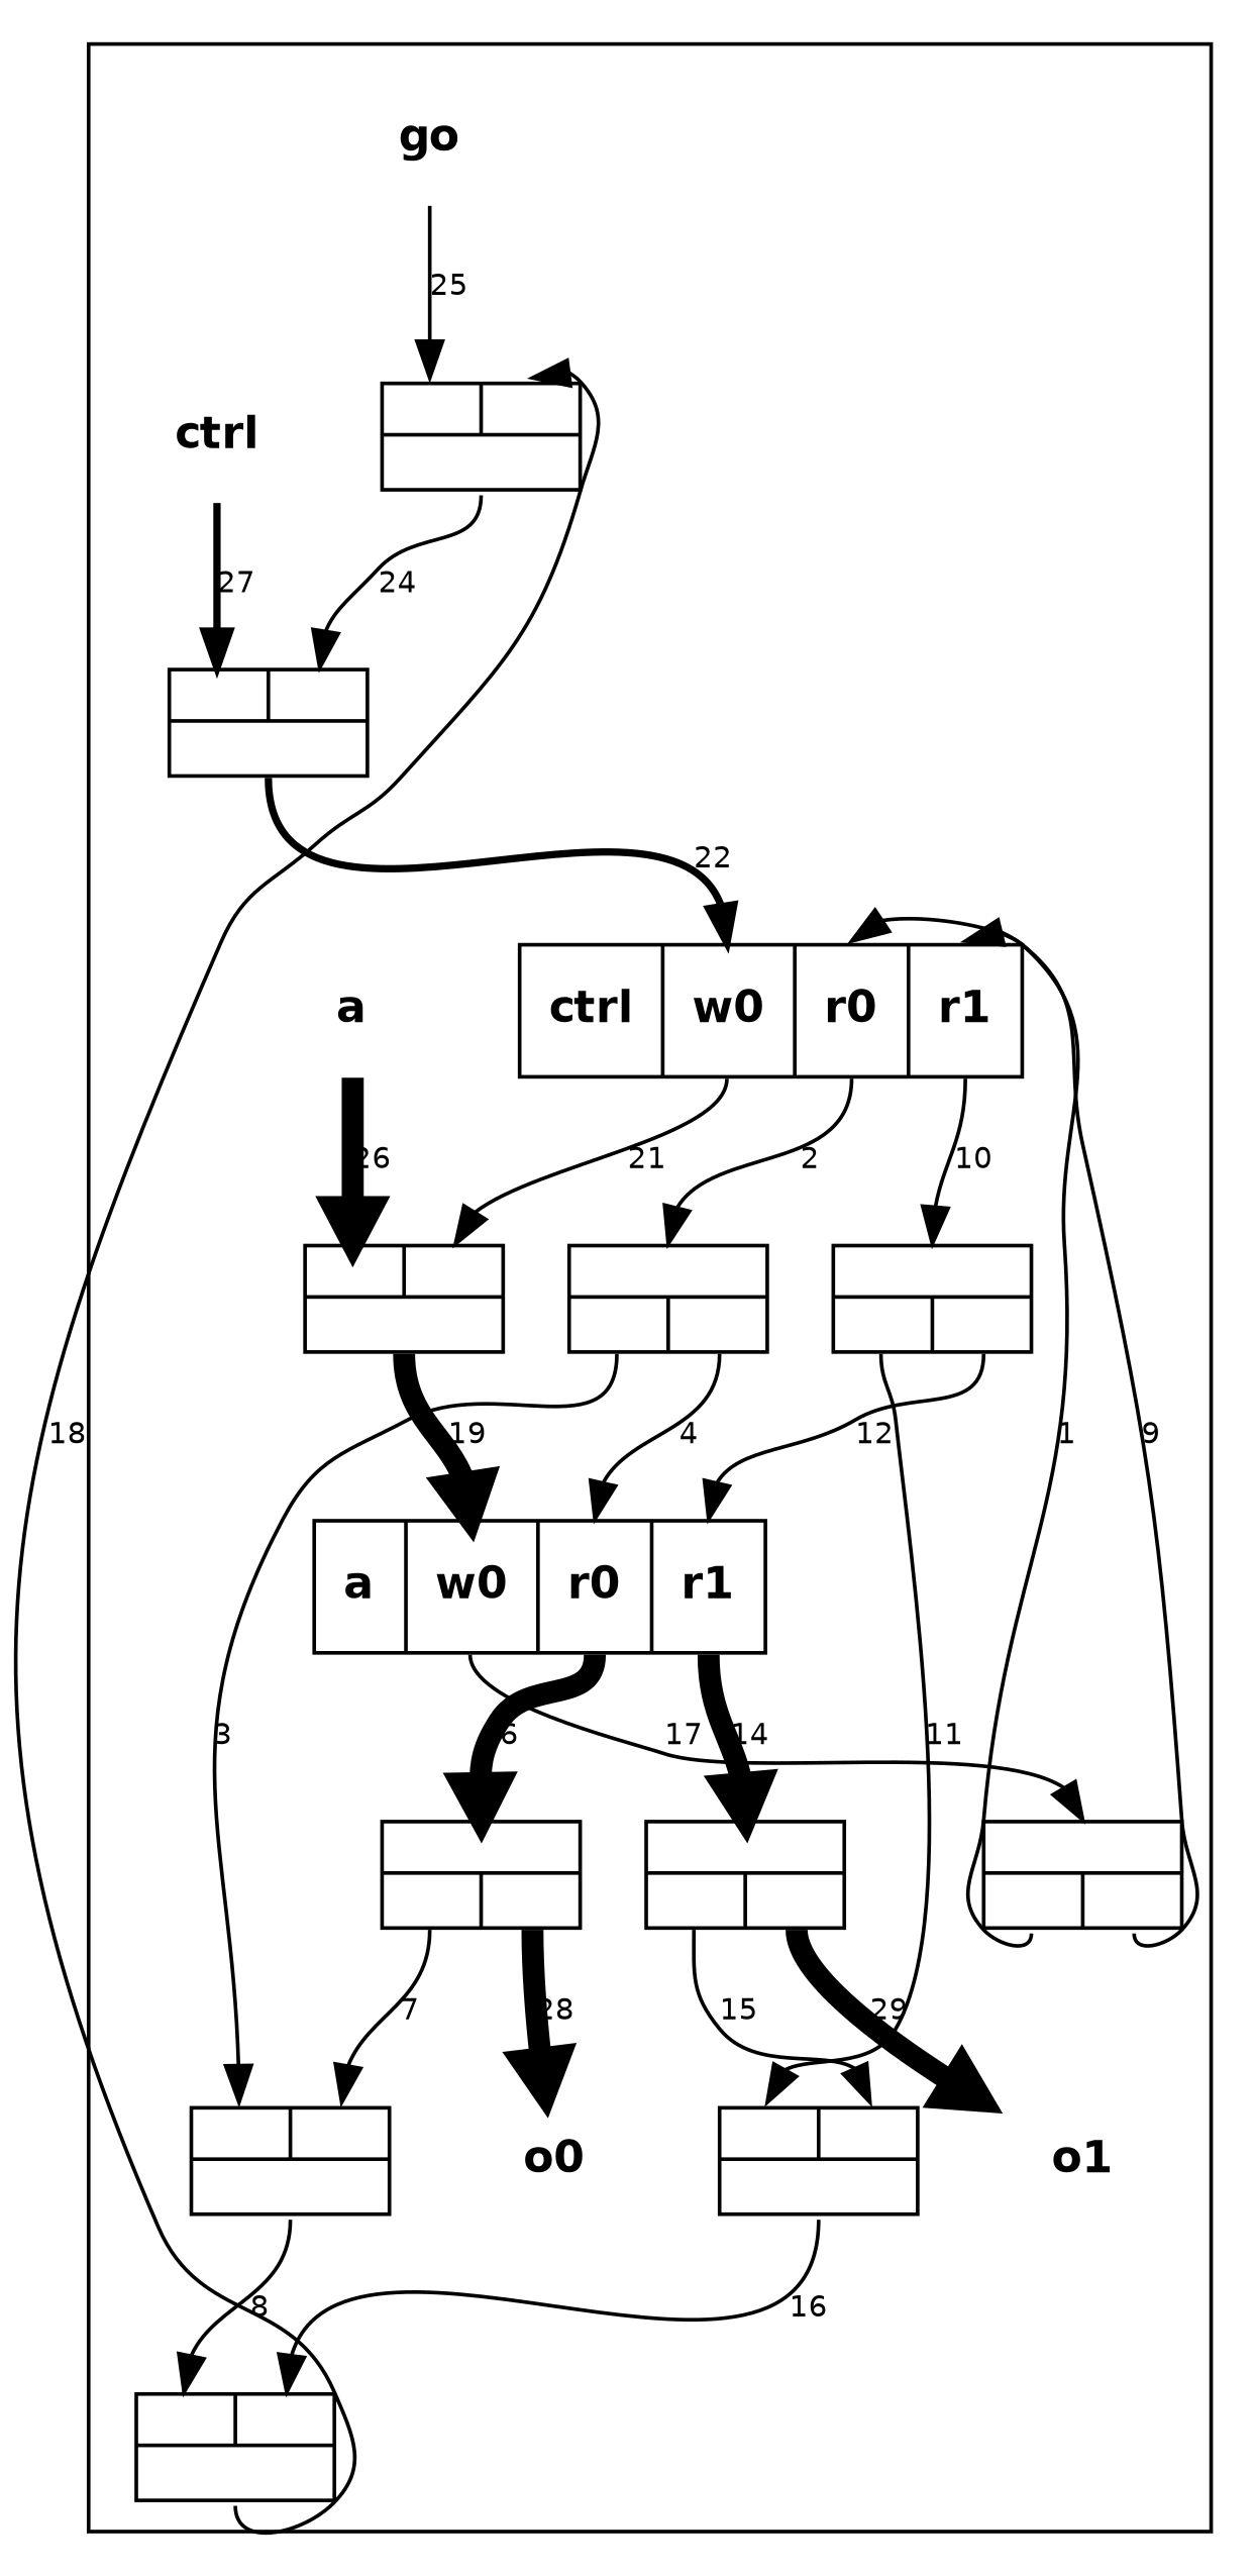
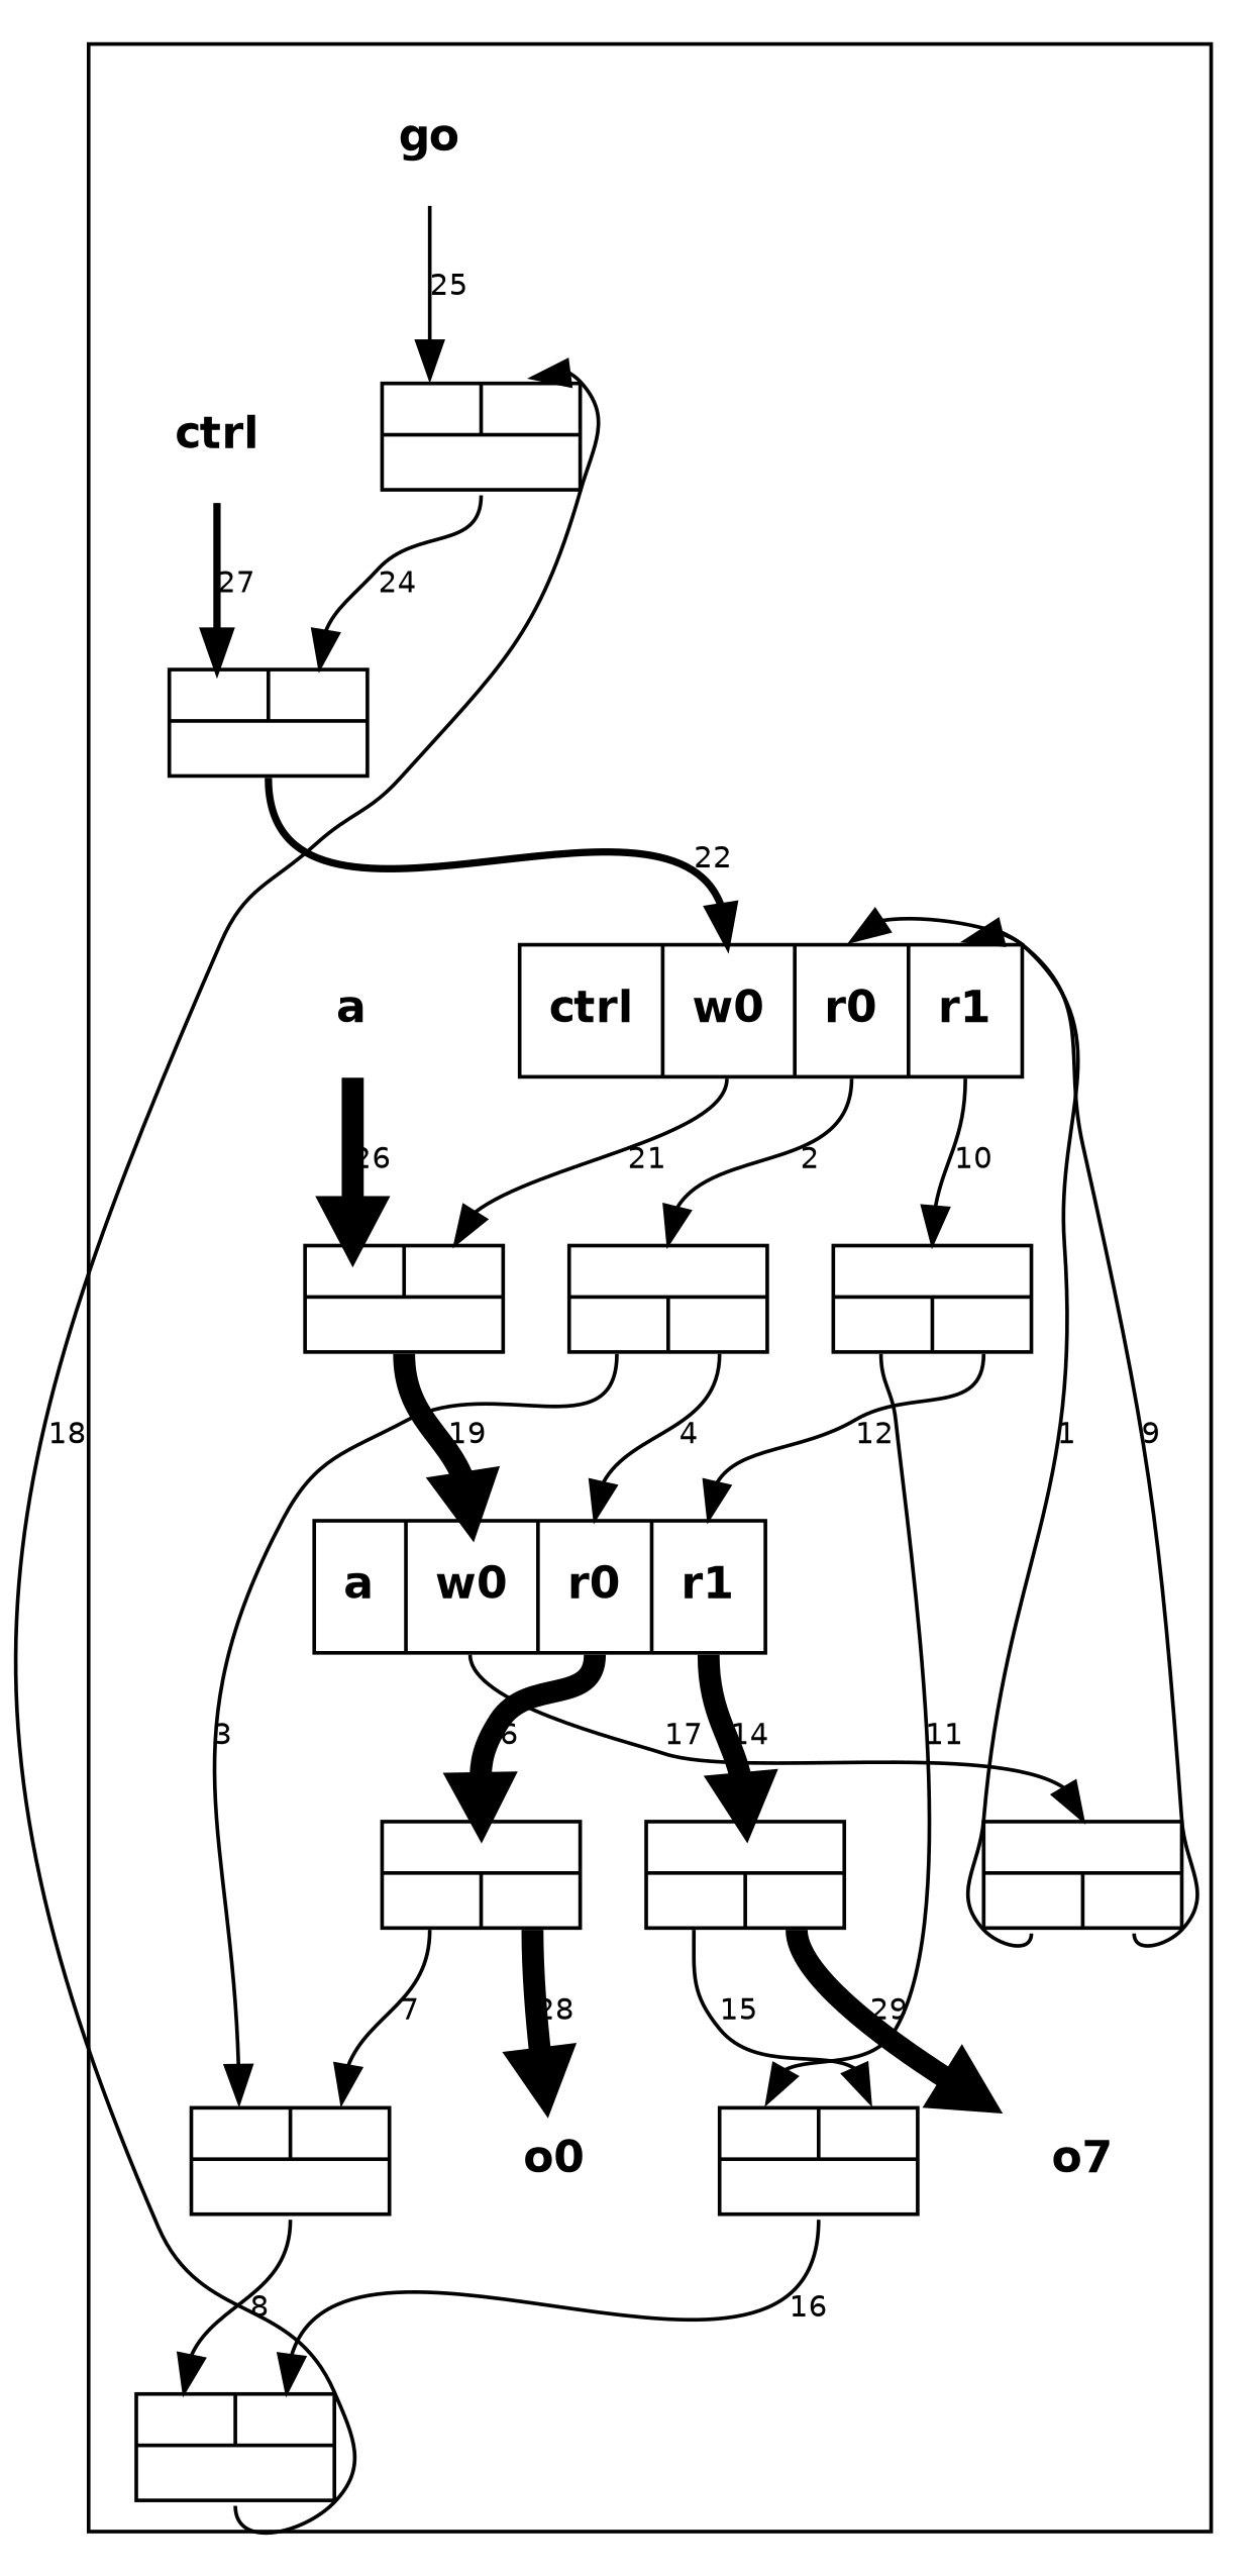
  digraph {
    node [fontname="Helvetica-Bold" fontsize=2 shape=record nojustify=true]
    edge [arrowhead=normal fontname=Helvetica fontsize=8 headport="i0:n" labelfontname=Helvetica labelfontsize=8 penwidth=1 tailport="o:s" weight=1]
    n1 [fontsize=12 label=go portref=0 shape=none style=bold nojustify=""]
    n2 [compref=13 height=0.4 label="{{<i0>|<i1>}|{<o>}}"]
    n3 [fontsize=12 label=a portref=1 shape=none style=bold nojustify=""]
    n4 [compref=14 height=0.4 label="{{<i0>|<i1>}|{<o>}}"]
    n5 [fontsize=12 label=ctrl portref=2 shape=none style=bold nojustify=""]
    n6 [compref=15 height=0.4 label="{{<i0>|<i1>}|{<o>}}"]
    n7 [fontsize=12 label=o0 portref=3 shape=none style=bold nojustify=""]
-   n8 [fontsize=12 label=o1 portref=4 shape=none style=bold nojustify=""]
+   n8 [fontsize=12 label=o7 portref=4 shape=none style=bold nojustify=""]
    n9 [compref=2 height=0.4 label="{{<i>}|{<o0>|<o1>}}"]
    n10 [compref=3 height=0.4 label="{{<i0>|<i1>}|{<o>}}"]
    n11 [compref=9 fontsize=12 label="a|<w0>w0|<r0>r0|<r1>r1" nojustify=""]
    n12 [compref=8 height=0.4 label="{{<i0>|<i1>}|{<o>}}"]
    n13 [compref=5 height=0.4 label="{{<i>}|{<o0>|<o1>}}"]
    n14 [compref=6 height=0.4 label="{{<i0>|<i1>}|{<o>}}"]
    n15 [compref=7 height=0.4 label="{{<i>}|{<o0>|<o1>}}"]
    n16 [compref=11 fontsize=12 label="ctrl|<w0>w0|<r0>r0|<r1>r1" nojustify=""]
    n17 [compref=16 height=0.4 label="{{<i>}|{<o0>|<o1>}}"]
    n18 [compref=17 height=0.4 label="{{<i>}|{<o0>|<o1>}}"]
    subgraph cluster_1 {
      n1
      n2
      n3
      n4
      n5
      n6
      n7
      n8
      n9
      n10
      n11
      n12
      n13
      n14
      n15
      n16
      n17
      n18
    }
    n1 -> n2 [label=25 linkref=25]
    n2 -> n6 [headport="i1:n" label=24 linkref=24]
    n3 -> n4 [label=26 linkref=26 penwidth=6 weight=6]
    n4 -> n11 [headport="w0:n" label=19 linkref=19 penwidth=6 weight=6]
    n5 -> n6 [label=27 linkref=27 penwidth=2 weight=2]
    n6 -> n16 [headport="w0:n" label=22 linkref=22 penwidth=2 weight=2]
    n9 -> n10 [label=3 linkref=3 tailport="o0:s"]
    n9 -> n11 [headport="r0:n" label=4 linkref=4 tailport="o1:s"]
    n10 -> n12 [label=8 linkref=8]
    n11 -> n15 [headport="i:n" label=17 linkref=17 tailport="w0:s"]
    n11 -> n17 [headport="i:n" label=6 linkref=6 penwidth=6 tailport="r0:s" weight=6]
    n11 -> n18 [headport="i:n" label=14 linkref=14 penwidth=6 tailport="r1:s" weight=6]
    n12 -> n2 [headport="i1:n" label=18 linkref=18]
    n13 -> n11 [headport="r1:n" label=12 linkref=12 tailport="o1:s"]
    n13 -> n14 [label=11 linkref=11 tailport="o0:s"]
    n14 -> n12 [headport="i1:n" label=16 linkref=16]
    n15 -> n16 [headport="r0:n" label=1 linkref=1 tailport="o0:s"]
    n15 -> n16 [headport="r1:n" label=9 linkref=9 tailport="o1:s"]
    n16 -> n4 [headport="i1:n" label=21 linkref=21 tailport="w0:s"]
    n16 -> n9 [headport="i:n" label=2 linkref=2 tailport="r0:s"]
    n16 -> n13 [headport="i:n" label=10 linkref=10 tailport="r1:s"]
    n17 -> n7 [label=28 linkref=28 penwidth=6 tailport="o1:s" weight=6]
    n17 -> n10 [headport="i1:n" label=7 linkref=7 tailport="o0:s"]
    n18 -> n8 [label=29 linkref=29 penwidth=6 tailport="o1:s" weight=6]
    n18 -> n14 [headport="i1:n" label=15 linkref=15 tailport="o0:s"]
  }
